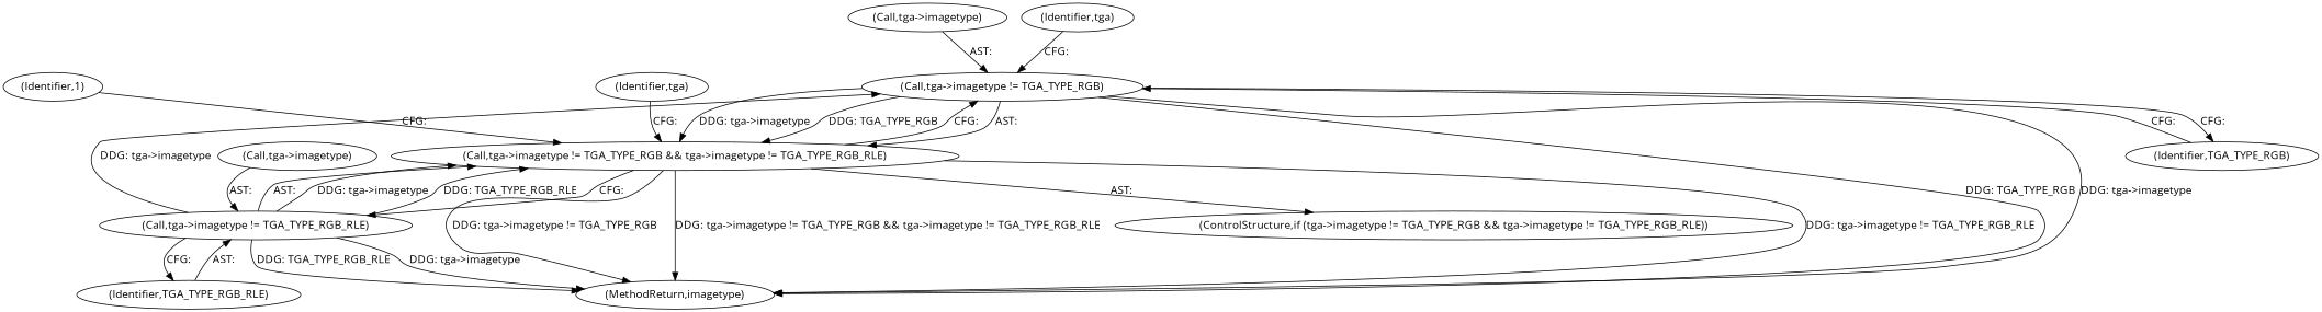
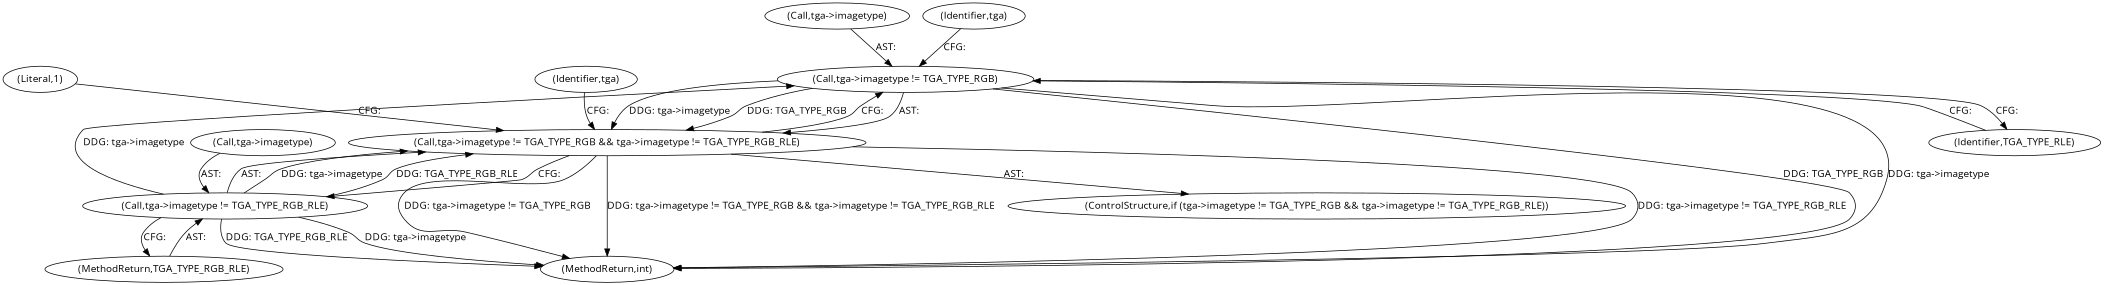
  digraph {
    fontname="Open Sans"
    node [fontname="Open Sans"]
    edge [fontname="Open Sans"]
    n1 [label="(Call,tga->imagetype != TGA_TYPE_RGB)"]
    n2 [label="(Call,tga->imagetype != TGA_TYPE_RGB && tga->imagetype != TGA_TYPE_RGB_RLE)"]
-   n3 [label="(Identifier,TGA_TYPE_RGB)"]
-   n4 [label="(MethodReturn,imagetype)"]
+   n3 [label="(Identifier,TGA_TYPE_RLE)"]
+   n4 [label="(MethodReturn,int)"]
    n5 [label="(Call,tga->imagetype != TGA_TYPE_RGB_RLE)"]
    n6 [label="(ControlStructure,if (tga->imagetype != TGA_TYPE_RGB && tga->imagetype != TGA_TYPE_RGB_RLE))"]
-   n7 [label="(Identifier,TGA_TYPE_RGB_RLE)"]
+   n7 [label="(MethodReturn,TGA_TYPE_RGB_RLE)"]
    n8 [label="(Call,tga->imagetype)"]
-   n9 [label="(Identifier,1)"]
+   n9 [label="(Literal,1)"]
    n10 [label="(Identifier,tga)"]
    n11 [label="(Identifier,tga)"]
    n12 [label="(Call,tga->imagetype)"]
    n1 -> n2 [label="AST: "]
    n1 -> n2 [label="DDG: tga->imagetype"]
    n1 -> n2 [label="DDG: TGA_TYPE_RGB"]
    n1 -> n3 [label="CFG: "]
    n1 -> n4 [label="DDG: TGA_TYPE_RGB"]
    n1 -> n4 [label="DDG: tga->imagetype"]
    n2 -> n1 [label="CFG: "]
    n2 -> n4 [label="DDG: tga->imagetype != TGA_TYPE_RGB"]
    n2 -> n4 [label="DDG: tga->imagetype != TGA_TYPE_RGB && tga->imagetype != TGA_TYPE_RGB_RLE"]
    n2 -> n4 [label="DDG: tga->imagetype != TGA_TYPE_RGB_RLE"]
    n2 -> n5 [label="CFG: "]
    n2 -> n6 [label="AST: "]
    n3 -> n1 [label="CFG: "]
    n5 -> n1 [label="DDG: tga->imagetype"]
    n5 -> n2 [label="AST: "]
    n5 -> n2 [label="DDG: tga->imagetype"]
    n5 -> n2 [label="DDG: TGA_TYPE_RGB_RLE"]
    n5 -> n4 [label="DDG: TGA_TYPE_RGB_RLE"]
    n5 -> n4 [label="DDG: tga->imagetype"]
    n5 -> n7 [label="CFG: "]
    n7 -> n5 [label="AST: "]
    n8 -> n1 [label="AST: "]
    n9 -> n2 [label="CFG: "]
    n10 -> n1 [label="CFG: "]
    n11 -> n2 [label="CFG: "]
    n12 -> n5 [label="AST: "]
  }
